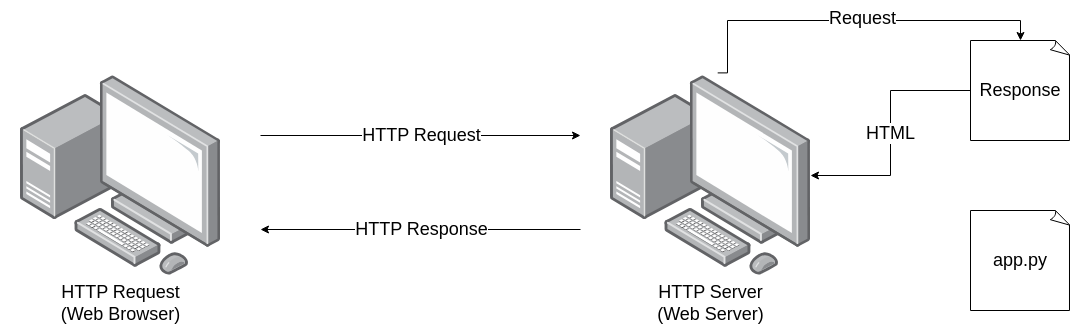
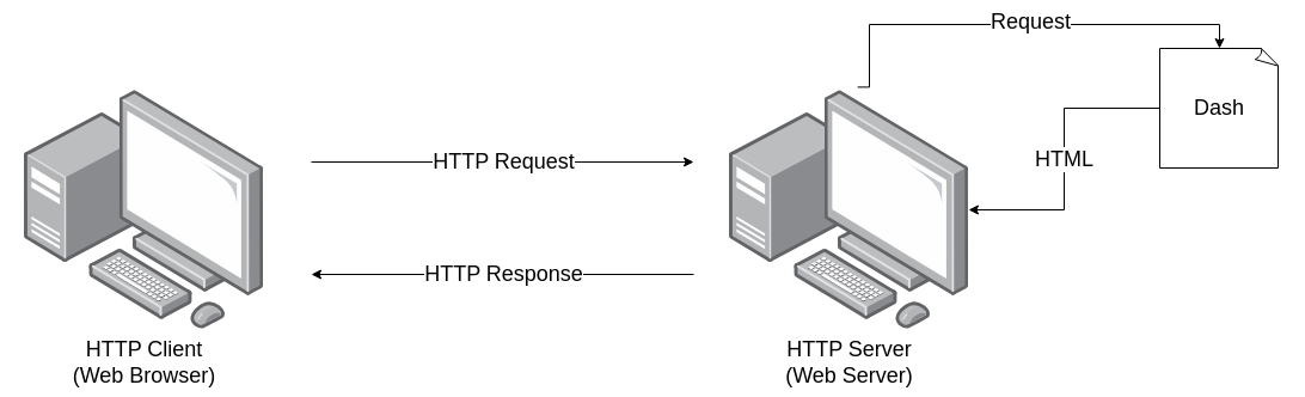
  <mxCell id="0" />
  <mxCell id="1" parent="0" />
- <mxCell id="2" value="HTTP Request&lt;br style=&quot;font-size: 18px;&quot;&gt;(Web Browser)" style="points=[];aspect=fixed;html=1;align=center;shadow=0;dashed=0;image;image=img/lib/allied_telesis/computer_and_terminals/Personal_Computer_with_Server.svg;fontSize=18;" parent="1" vertex="1"><mxGeometry x="20" y="75" width="200" height="200" as="geometry" /></mxCell>
+ <mxCell id="2" value="HTTP Client&lt;br style=&quot;font-size: 18px;&quot;&gt;(Web Browser)" style="points=[];aspect=fixed;html=1;align=center;shadow=0;dashed=0;image;image=img/lib/allied_telesis/computer_and_terminals/Personal_Computer_with_Server.svg;fontSize=18;" parent="1" vertex="1"><mxGeometry x="20" y="75" width="200" height="200" as="geometry" /></mxCell>
  <mxCell id="3" value="HTTP Server&lt;br style=&quot;font-size: 18px;&quot;&gt;(Web Server)" style="points=[];aspect=fixed;html=1;align=center;shadow=0;dashed=0;image;image=img/lib/allied_telesis/computer_and_terminals/Personal_Computer_with_Server.svg;fontSize=18;" parent="1" vertex="1"><mxGeometry x="610" y="75" width="200" height="200" as="geometry" /></mxCell>
  <mxCell id="4" value="" style="endArrow=classic;html=1;rounded=0;fontSize=18;" parent="1" edge="1"><mxGeometry width="50" height="50" relative="1" as="geometry"><mxPoint x="260" y="135" as="sourcePoint" /><mxPoint x="580" y="135" as="targetPoint" /></mxGeometry></mxCell>
  <mxCell id="5" value="HTTP Request" style="edgeLabel;html=1;align=center;verticalAlign=middle;resizable=0;points=[];fontSize=18;" parent="4" vertex="1" connectable="0"><mxGeometry x="-0.237" y="1" relative="1" as="geometry"><mxPoint x="38" as="offset" /></mxGeometry></mxCell>
  <mxCell id="6" value="" style="endArrow=none;html=1;rounded=0;fontSize=18;startArrow=classic;startFill=1;endFill=0;" parent="1" edge="1"><mxGeometry width="50" height="50" relative="1" as="geometry"><mxPoint x="260" y="229" as="sourcePoint" /><mxPoint x="580" y="229" as="targetPoint" /></mxGeometry></mxCell>
  <mxCell id="7" value="HTTP Response" style="edgeLabel;html=1;align=center;verticalAlign=middle;resizable=0;points=[];fontSize=18;" parent="6" vertex="1" connectable="0"><mxGeometry x="-0.237" y="1" relative="1" as="geometry"><mxPoint x="38" as="offset" /></mxGeometry></mxCell>
- <mxCell id="8" value="app.py" style="whiteSpace=wrap;html=1;shape=mxgraph.basic.document;fontSize=18;fillColor=none;" vertex="1" parent="1"><mxGeometry x="970" y="210" width="100" height="100" as="geometry" /></mxCell>
  <mxCell id="9" style="edgeStyle=orthogonalEdgeStyle;rounded=0;orthogonalLoop=1;jettySize=auto;html=1;exitX=0.5;exitY=0;exitDx=0;exitDy=0;exitPerimeter=0;entryX=0.536;entryY=-0.013;entryDx=0;entryDy=0;entryPerimeter=0;fontSize=18;startArrow=classic;startFill=1;endArrow=none;endFill=0;" edge="1" parent="1" source="12" target="3"><mxGeometry relative="1" as="geometry"><Array as="points"><mxPoint x="1020" y="20" /><mxPoint x="727" y="20" /></Array></mxGeometry></mxCell>
  <mxCell id="10" value="Request" style="edgeLabel;html=1;align=center;verticalAlign=middle;resizable=0;points=[];fontSize=18;" vertex="1" connectable="0" parent="9"><mxGeometry x="-0.046" y="-3" relative="1" as="geometry"><mxPoint as="offset" /></mxGeometry></mxCell>
  <mxCell id="11" value="HTML" style="edgeStyle=orthogonalEdgeStyle;rounded=0;orthogonalLoop=1;jettySize=auto;html=1;exitX=0;exitY=0.5;exitDx=0;exitDy=0;exitPerimeter=0;fontSize=18;startArrow=none;startFill=0;endArrow=classic;endFill=1;" edge="1" parent="1" source="12" target="3"><mxGeometry relative="1" as="geometry" /></mxCell>
- <mxCell id="12" value="Response" style="whiteSpace=wrap;html=1;shape=mxgraph.basic.document;fontSize=18;fillColor=none;" vertex="1" parent="1"><mxGeometry x="970" y="40" width="100" height="100" as="geometry" /></mxCell>
+ <mxCell id="12" value="Dash" style="whiteSpace=wrap;html=1;shape=mxgraph.basic.document;fontSize=18;fillColor=none;" vertex="1" parent="1"><mxGeometry x="970" y="40" width="100" height="100" as="geometry" /></mxCell>
